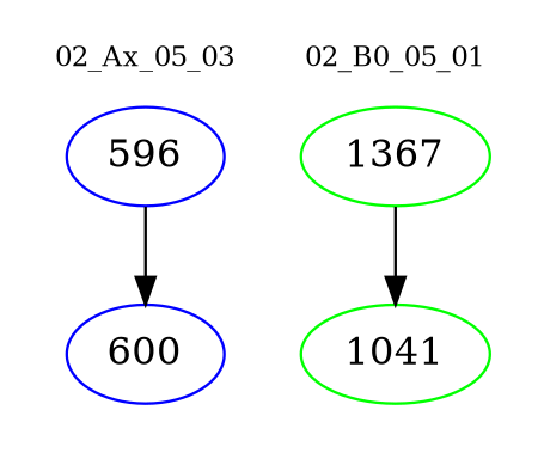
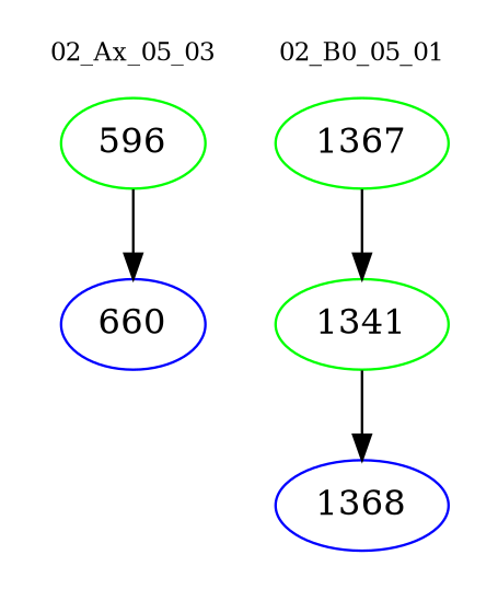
  digraph {
    node [color=green]
    edge [color=black]
-   n1 [color=blue label=596]
-   n2 [color=blue label=600]
+   n1 [label=596]
+   n2 [color=blue label=660]
    n3 [label=1367]
-   n4 [label=1041]
+   n4 [label=1341]
+   n5 [color=blue label=1368]
    subgraph cluster_1 {
      color=white
      fontsize=10
      label="02_Ax_05_03"
      n1
      n2
    }
    subgraph cluster_2 {
      color=white
      fontsize=10
      label="02_B0_05_01"
      n3
      n4
+     n5
    }
    n1 -> n2
    n3 -> n4
+   n4 -> n5
  }
